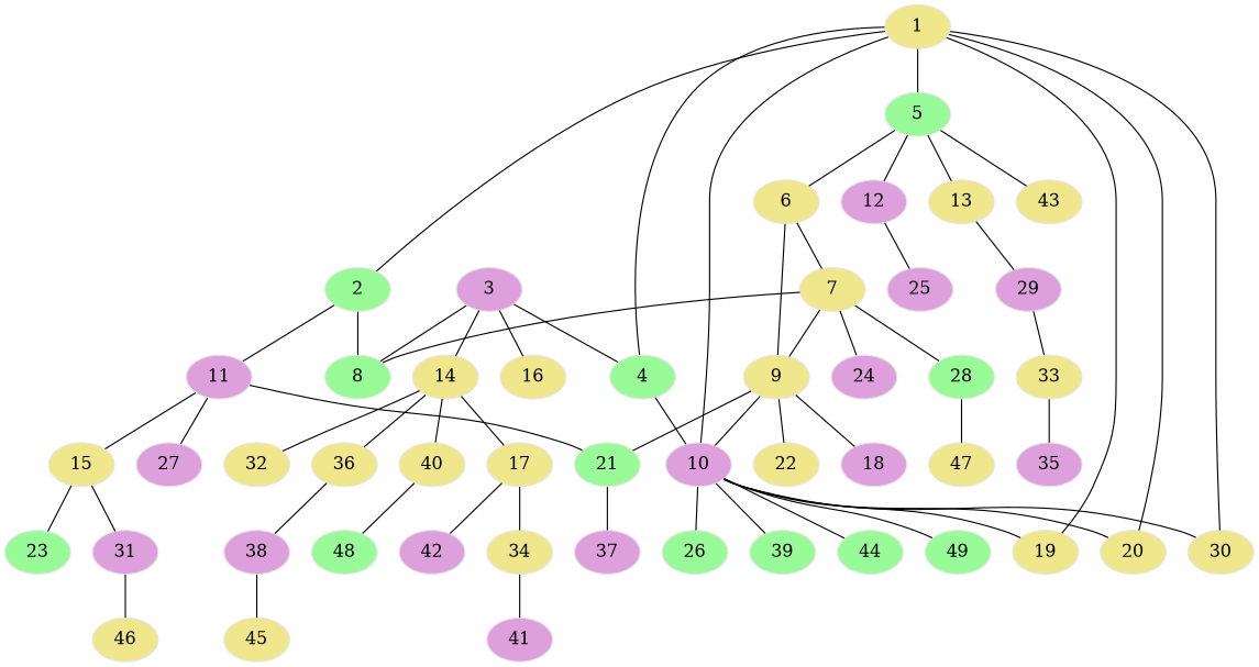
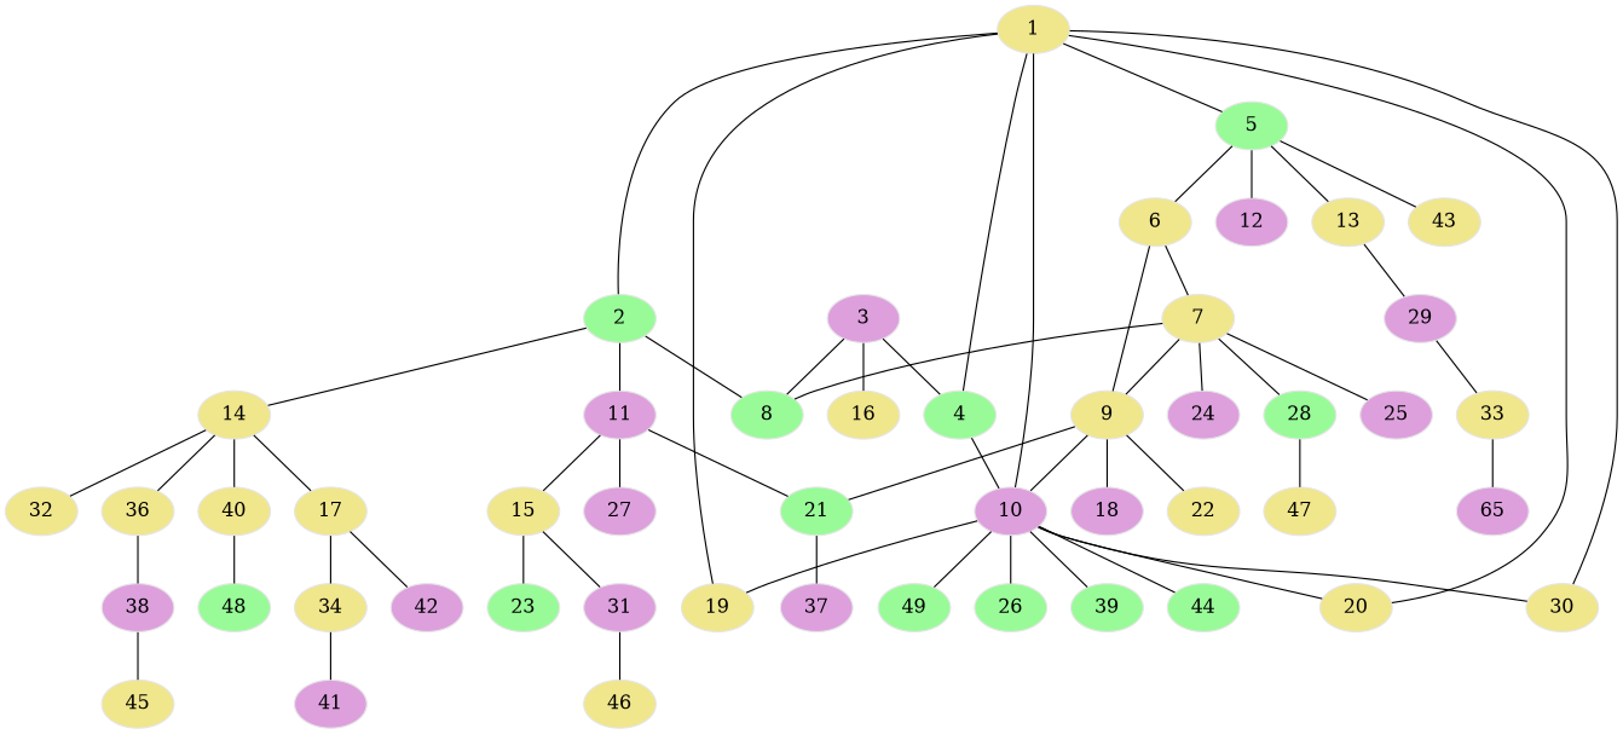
  graph {
    fontname="DejaVu Serif"
    node [color=gray90 fillcolor=khaki fontname="DejaVu Serif" style=filled]
    edge [fontname="DejaVu Serif"]
    2 [fillcolor=palegreen]
    1
    4 [fillcolor=palegreen]
    5 [fillcolor=palegreen]
    10 [fillcolor=plum]
    19
    20
    30
    8 [fillcolor=palegreen]
    11 [fillcolor=plum]
    6
    12 [fillcolor=plum]
    13
    43
    26 [fillcolor=palegreen]
    39 [fillcolor=palegreen]
    44 [fillcolor=palegreen]
    49 [fillcolor=palegreen]
    21 [fillcolor=palegreen]
    15
    27 [fillcolor=plum]
    3 [fillcolor=plum]
    14
    16
    17
    32
    36
    40
    7
    9
    29 [fillcolor=plum]
    24 [fillcolor=plum]
    25 [fillcolor=plum]
    28 [fillcolor=palegreen]
    22
    18 [fillcolor=plum]
    47
    37 [fillcolor=plum]
    23 [fillcolor=palegreen]
    31 [fillcolor=plum]
    33
    34
    42 [fillcolor=plum]
    38 [fillcolor=plum]
    48 [fillcolor=palegreen]
    46
    41 [fillcolor=plum]
-   35 [fillcolor=plum]
+   35 [fillcolor=plum label=65]
    45
    2 -- 8
    2 -- 11
    1 -- 2
    1 -- 4
    1 -- 5
    1 -- 10
    1 -- 19
    1 -- 20
    1 -- 30
    4 -- 10
    5 -- 6
    5 -- 12
    5 -- 13
    5 -- 43
    10 -- 19
    10 -- 20
    10 -- 30
    10 -- 26
    10 -- 39
    10 -- 44
    10 -- 49
    11 -- 21
    11 -- 15
    11 -- 27
    6 -- 7
    6 -- 9
    13 -- 29
    21 -- 37
    15 -- 23
    15 -- 31
    3 -- 4
    3 -- 8
-   3 -- 14
+   2 -- 14
    3 -- 16
    14 -- 17
    14 -- 32
    14 -- 36
    14 -- 40
    17 -- 34
    17 -- 42
    36 -- 38
    40 -- 48
    7 -- 8
    7 -- 9
    7 -- 24
-   12 -- 25
+   7 -- 25
    7 -- 28
    9 -- 10
    9 -- 21
    9 -- 22
    9 -- 18
    29 -- 33
    28 -- 47
    31 -- 46
    33 -- 35
    34 -- 41
    38 -- 45
  }
